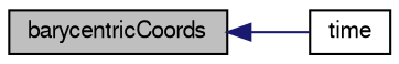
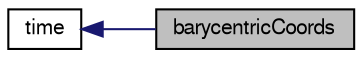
  digraph {
    rankdir=LR
    node [color=black fontname=FreeSans fontsize=10 shape=record]
    n1 [fillcolor=grey75 fontcolor=black height=0.2 label=barycentricCoords style=filled width=0.4]
    n2 [height=0.2 label=time width=0.4]
-   n1 -> n2 [color=midnightblue dir=back fontname=FreeSans fontsize=10 labelfontname=FreeSans labelfontsize=10 style=solid]
+   n2 -> n1 [color=midnightblue dir=back fontname=FreeSans fontsize=10 labelfontname=FreeSans labelfontsize=10 style=solid]
  }
